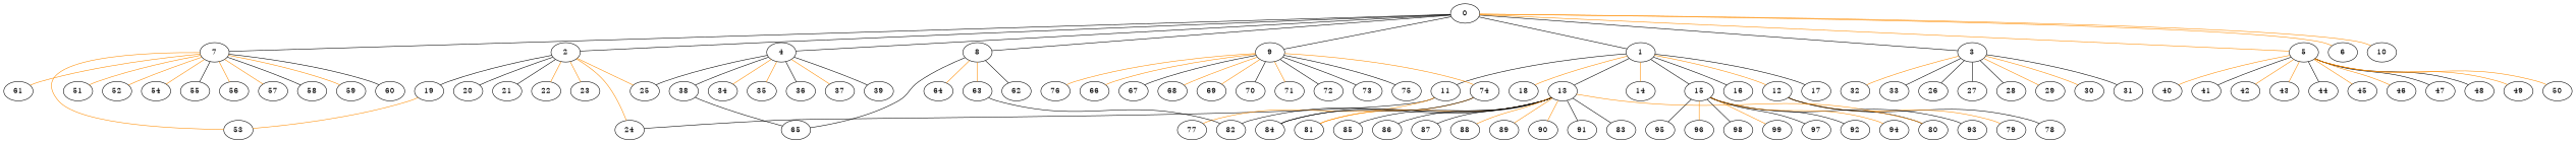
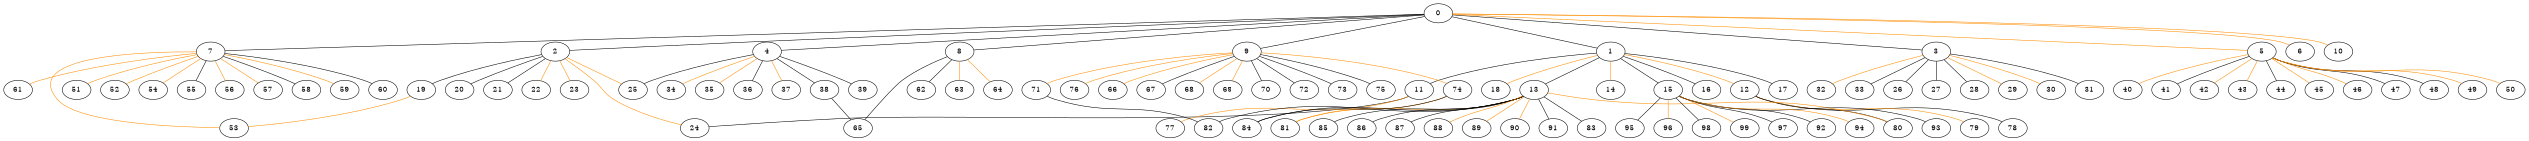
  graph {
    edge [color=black]
    0
    1
    2
    3
    4
    5
    6
    7
    8
    9
    10
    11
    12
    13
    14
    15
    16
    17
    18
    19
    20
    21
    22
    23
    24
    25
    32
    33
    26
    27
    28
    29
    30
    31
    34
    35
    36
    37
    38
    39
    40
    41
    42
    43
    44
    45
    46
    47
    48
    49
    50
    51
    52
    53
    54
    55
    56
    57
    58
    59
    60
    61
    64
    65
    62
    63
    66
    67
    68
    69
    70
    71
    72
    73
    74
    75
    76
    77
    78
    79
    80
    81
    82
    83
    84
    85
    86
    87
    88
    89
    90
    91
    96
    98
    99
    97
    92
    93
    94
    95
    0 -- 1
    0 -- 2
    0 -- 3
    0 -- 4
    0 -- 5 [color=darkorange]
    0 -- 6 [color=darkorange]
    0 -- 7
    0 -- 8
    0 -- 9
    0 -- 10 [color=darkorange]
    1 -- 11
    1 -- 12 [color=darkorange]
    1 -- 13
    1 -- 14 [color=darkorange]
    1 -- 15
    1 -- 16
    1 -- 17
    1 -- 18 [color=darkorange]
    2 -- 19
    2 -- 20
    2 -- 21
    2 -- 22 [color=darkorange]
    2 -- 23 [color=darkorange]
    2 -- 24 [color=darkorange]
    2 -- 25 [color=darkorange]
    3 -- 32 [color=darkorange]
    3 -- 33
    3 -- 26
    3 -- 27
    3 -- 28
    3 -- 29 [color=darkorange]
    3 -- 30 [color=darkorange]
    3 -- 31
    4 -- 25
    4 -- 34 [color=darkorange]
    4 -- 35 [color=darkorange]
    4 -- 36
    4 -- 37 [color=darkorange]
    4 -- 38
    4 -- 39
    5 -- 40 [color=darkorange]
    5 -- 41
    5 -- 42 [color=darkorange]
    5 -- 43 [color=darkorange]
    5 -- 44
    5 -- 45 [color=darkorange]
    5 -- 46 [color=darkorange]
    5 -- 47
    5 -- 48
    5 -- 49 [color=darkorange]
    5 -- 50 [color=darkorange]
    7 -- 51 [color=darkorange]
    7 -- 52 [color=darkorange]
    7 -- 53 [color=darkorange]
    7 -- 54 [color=darkorange]
    7 -- 55
    7 -- 56 [color=darkorange]
    7 -- 57 [color=darkorange]
    7 -- 58
    7 -- 59 [color=darkorange]
    7 -- 60
    7 -- 61 [color=darkorange]
    8 -- 64 [color=darkorange]
    8 -- 65
    8 -- 62
    8 -- 63 [color=darkorange]
    9 -- 66 [color=darkorange]
    9 -- 67
    9 -- 68 [color=darkorange]
    9 -- 69 [color=darkorange]
    9 -- 70
    9 -- 71 [color=darkorange]
    9 -- 72
    9 -- 73
    9 -- 74 [color=darkorange]
    9 -- 75
    9 -- 76 [color=darkorange]
    11 -- 24
    11 -- 77 [color=darkorange]
    12 -- 78
    12 -- 79 [color=darkorange]
    12 -- 80
    13 -- 80 [color=darkorange]
    13 -- 81 [color=darkorange]
    13 -- 82
    13 -- 83
    13 -- 84
    13 -- 85
    13 -- 86
    13 -- 87
    13 -- 88 [color=darkorange]
    13 -- 89 [color=darkorange]
    13 -- 90 [color=darkorange]
    13 -- 91
    15 -- 96 [color=darkorange]
    15 -- 98
    15 -- 99 [color=darkorange]
    15 -- 97
    15 -- 92
    15 -- 93
    15 -- 94 [color=darkorange]
    15 -- 95
    19 -- 53 [color=darkorange]
    38 -- 65
-   63 -- 82
+   71 -- 82
    74 -- 81 [color=darkorange]
    74 -- 84
  }
